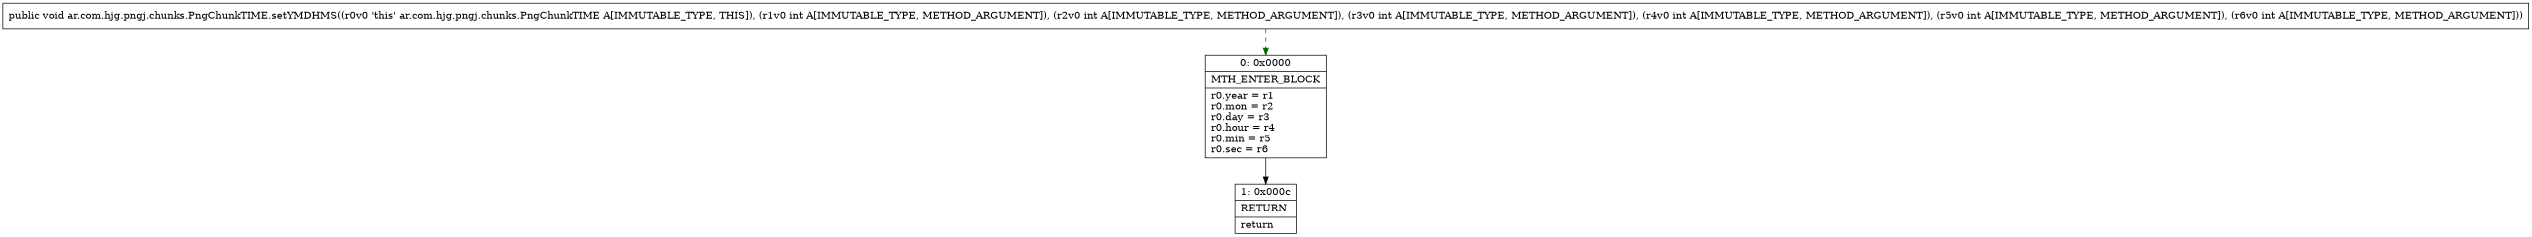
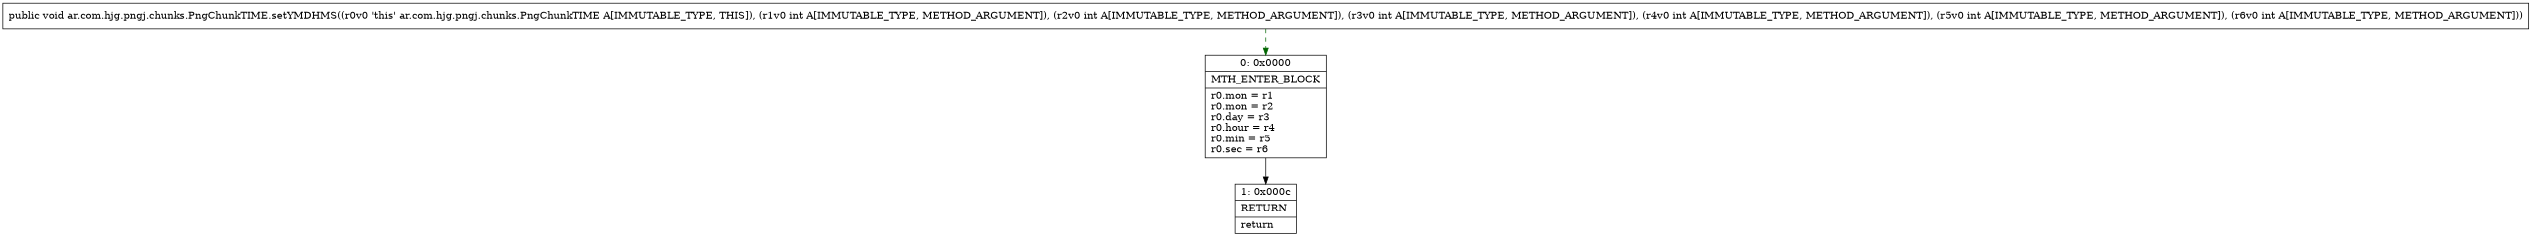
  digraph {
    node [shape=record]
-   n1 [label="{0\:\ 0x0000|MTH_ENTER_BLOCK\l|r0.year = r1\lr0.mon = r2\lr0.day = r3\lr0.hour = r4\lr0.min = r5\lr0.sec = r6\l}"]
+   n1 [label="{0\:\ 0x0000|MTH_ENTER_BLOCK\l|r0.mon = r1\lr0.mon = r2\lr0.day = r3\lr0.hour = r4\lr0.min = r5\lr0.sec = r6\l}"]
    n2 [label="{1\:\ 0x000c|RETURN\l|return\l}"]
    n3 [label="{public void ar.com.hjg.pngj.chunks.PngChunkTIME.setYMDHMS((r0v0 'this' ar.com.hjg.pngj.chunks.PngChunkTIME A[IMMUTABLE_TYPE, THIS]), (r1v0 int A[IMMUTABLE_TYPE, METHOD_ARGUMENT]), (r2v0 int A[IMMUTABLE_TYPE, METHOD_ARGUMENT]), (r3v0 int A[IMMUTABLE_TYPE, METHOD_ARGUMENT]), (r4v0 int A[IMMUTABLE_TYPE, METHOD_ARGUMENT]), (r5v0 int A[IMMUTABLE_TYPE, METHOD_ARGUMENT]), (r6v0 int A[IMMUTABLE_TYPE, METHOD_ARGUMENT])) }"]
    n1 -> n2 [color=black style=solid]
    n3 -> n1 [color=darkgreen style=dashed]
  }
